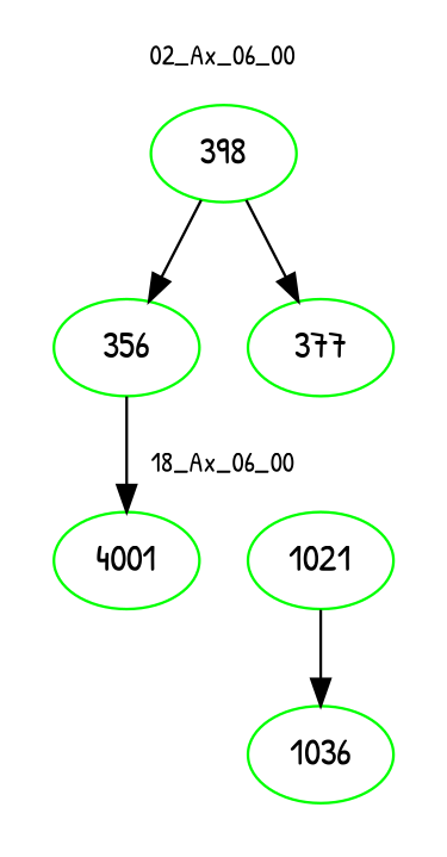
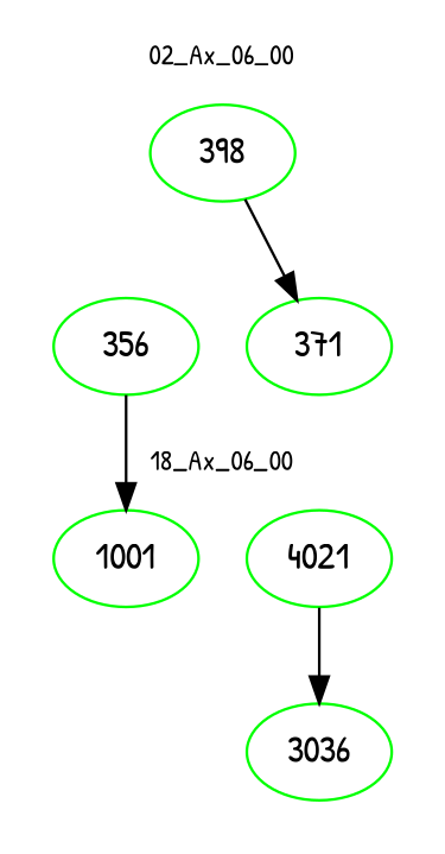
  digraph {
    fontname="Patrick Hand"
    node [color=green fontname="Patrick Hand"]
    edge [color=black fontname="Patrick Hand"]
-   n1 [label=1021]
-   n2 [label=4001]
-   n3 [label=1036]
+   n1 [label=4021]
+   n2 [label=1001]
+   n3 [label=3036]
    n4 [label=398]
    n5 [label=356]
-   n6 [label=377]
+   n6 [label=371]
    subgraph cluster_1 {
      color=white
      fontsize=10
      label="18_Ax_06_00"
      n1
      n2
      n3
    }
    subgraph cluster_2 {
      color=white
      fontsize=10
      label="02_Ax_06_00"
      n4
      n5
      n6
    }
    n1 -> n3
-   n4 -> n5
    n4 -> n6
    n5 -> n2
  }
